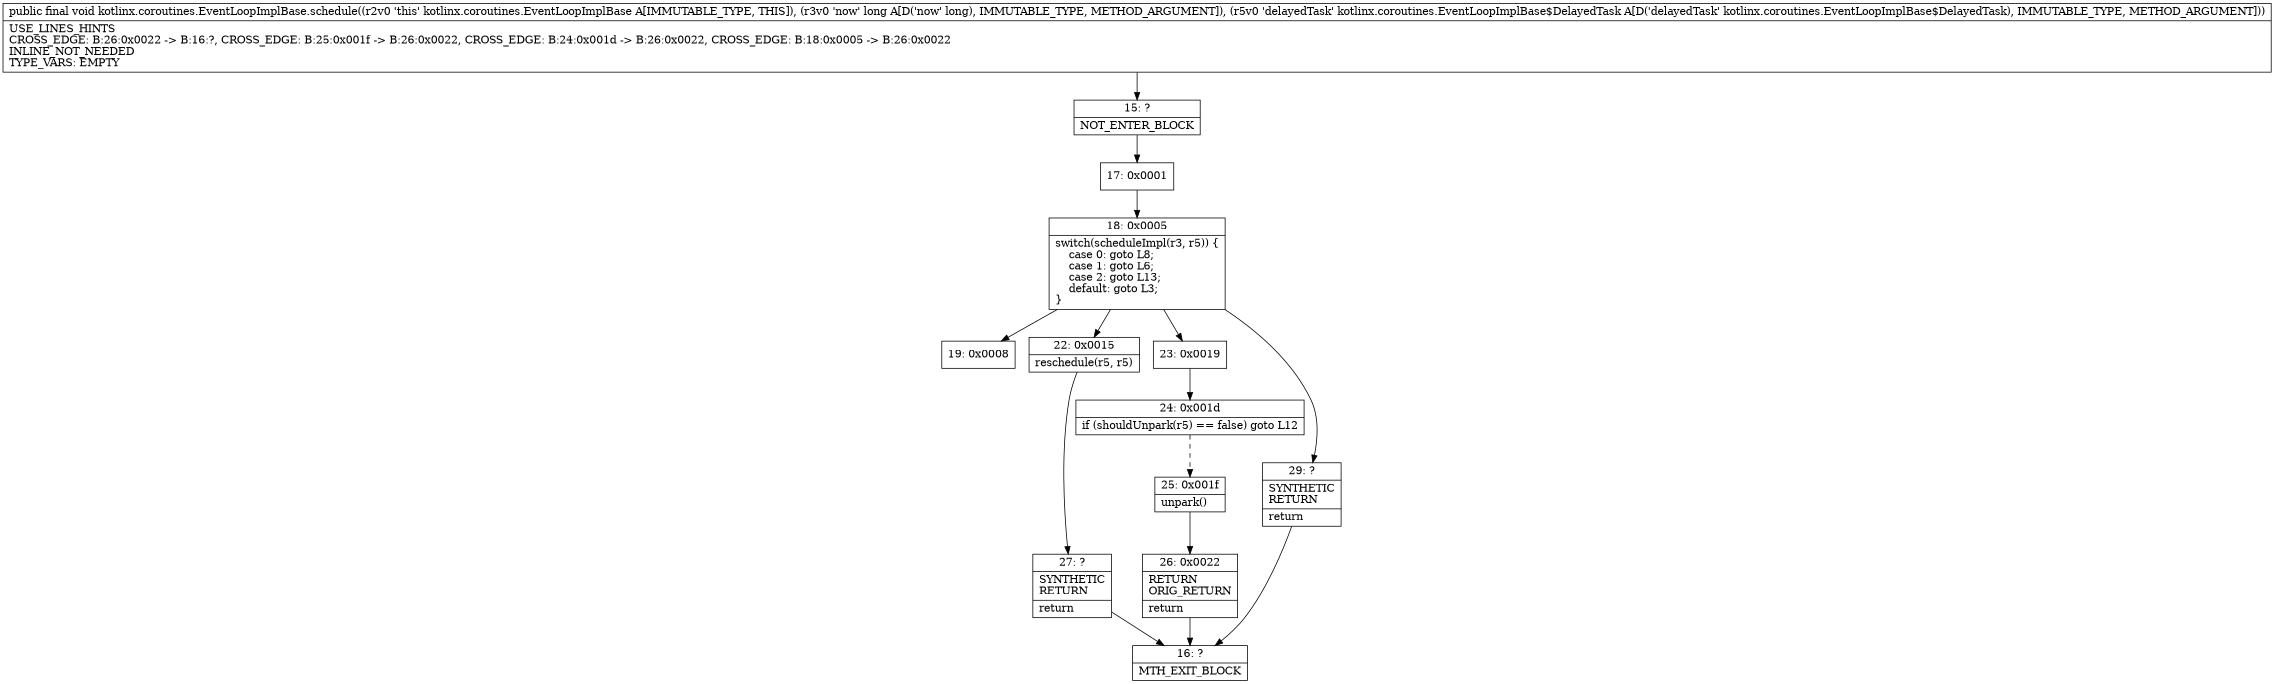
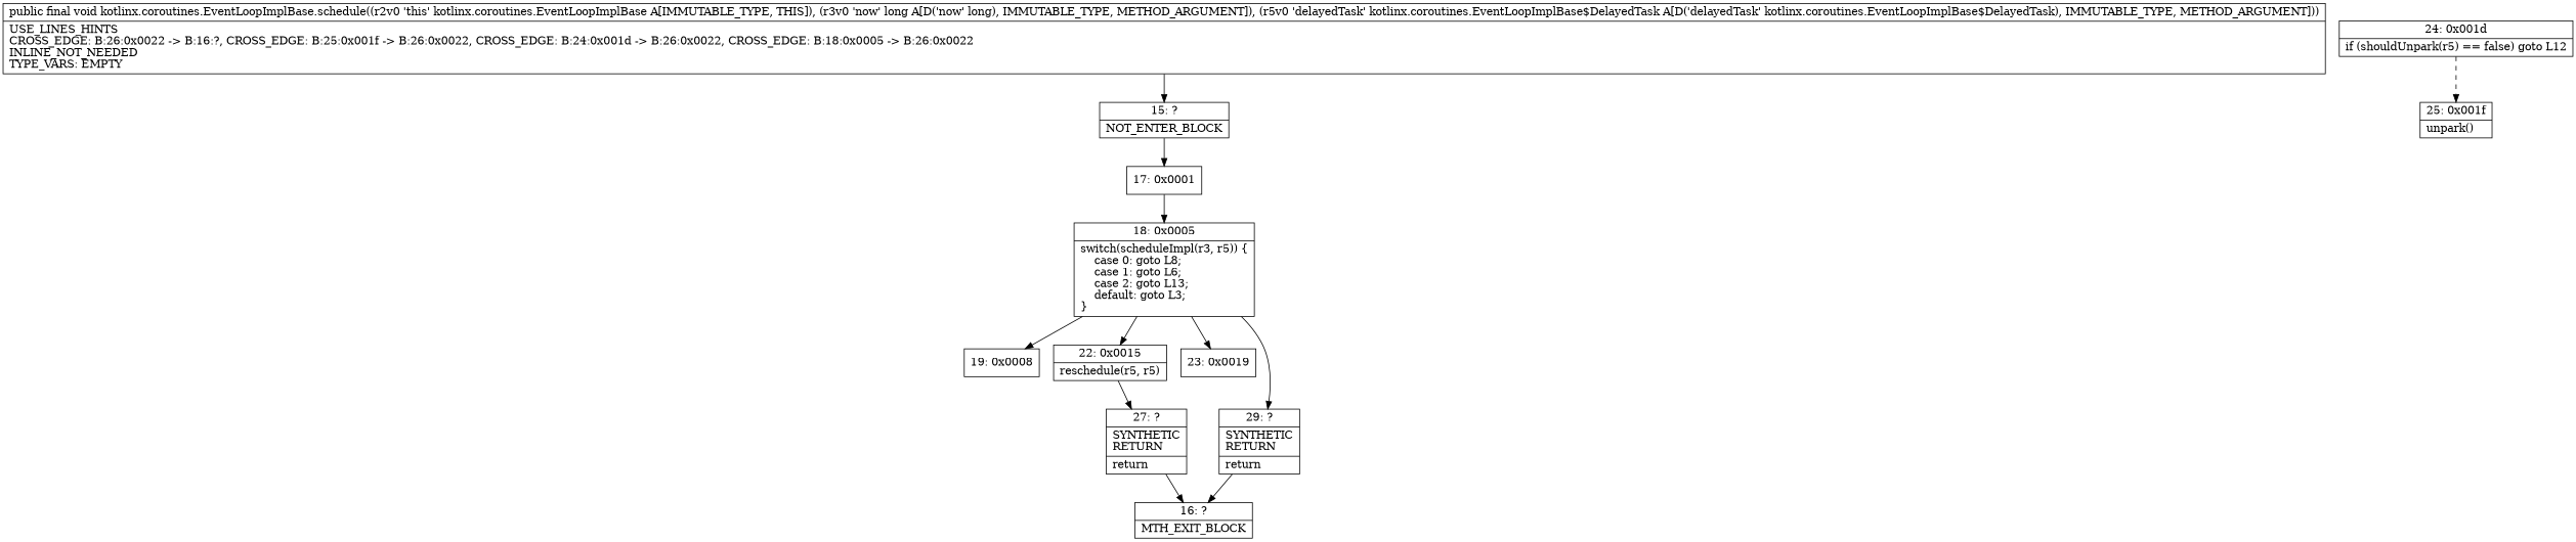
  digraph {
    node [shape=record]
    n1 [label="{15\:\ ?|NOT_ENTER_BLOCK\l}"]
    n2 [label="{17\:\ 0x0001}"]
    n3 [label="{18\:\ 0x0005|switch(scheduleImpl(r3, r5)) \{\l    case 0: goto L8;\l    case 1: goto L6;\l    case 2: goto L13;\l    default: goto L3;\l\}\l}"]
    n4 [label="{19\:\ 0x0008}"]
    n5 [label="{22\:\ 0x0015|reschedule(r5, r5)\l}"]
    n6 [label="{23\:\ 0x0019}"]
    n7 [label="{29\:\ ?|SYNTHETIC\lRETURN\l|return\l}"]
    n8 [label="{27\:\ ?|SYNTHETIC\lRETURN\l|return\l}"]
    n9 [label="{24\:\ 0x001d|if (shouldUnpark(r5) == false) goto L12\l}"]
    n10 [label="{16\:\ ?|MTH_EXIT_BLOCK\l}"]
    n11 [label="{25\:\ 0x001f|unpark()\l}"]
-   n12 [label="{26\:\ 0x0022|RETURN\lORIG_RETURN\l|return\l}"]
    n13 [label="{public final void kotlinx.coroutines.EventLoopImplBase.schedule((r2v0 'this' kotlinx.coroutines.EventLoopImplBase A[IMMUTABLE_TYPE, THIS]), (r3v0 'now' long A[D('now' long), IMMUTABLE_TYPE, METHOD_ARGUMENT]), (r5v0 'delayedTask' kotlinx.coroutines.EventLoopImplBase$DelayedTask A[D('delayedTask' kotlinx.coroutines.EventLoopImplBase$DelayedTask), IMMUTABLE_TYPE, METHOD_ARGUMENT]))  | USE_LINES_HINTS\lCROSS_EDGE: B:26:0x0022 \-\> B:16:?, CROSS_EDGE: B:25:0x001f \-\> B:26:0x0022, CROSS_EDGE: B:24:0x001d \-\> B:26:0x0022, CROSS_EDGE: B:18:0x0005 \-\> B:26:0x0022\lINLINE_NOT_NEEDED\lTYPE_VARS: EMPTY\l}"]
    n1 -> n2
    n2 -> n3
    n3 -> n4
    n3 -> n5
    n3 -> n6
    n3 -> n7
    n5 -> n8
-   n6 -> n9
    n7 -> n10
    n8 -> n10
    n9 -> n11 [style=dashed]
-   n11 -> n12
-   n12 -> n10
    n13 -> n1
  }
